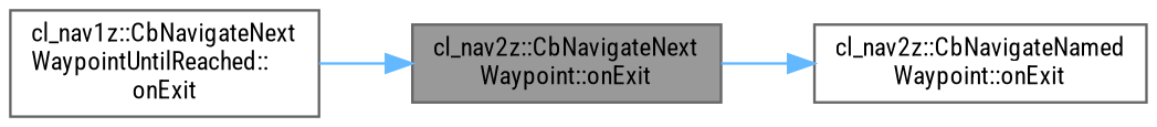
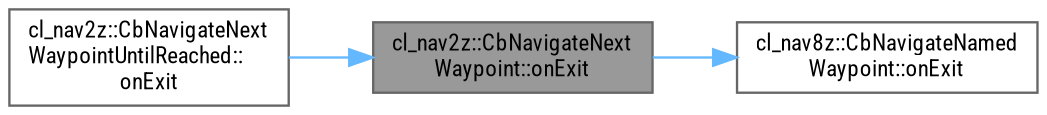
  digraph {
    fontname="Roboto Condensed"
    rankdir=RL
    node [color=grey40 fillcolor=white fontname="Roboto Condensed" fontsize=10 shape=box style=filled]
    edge [color=steelblue1 dir=back fontname="Roboto Condensed" fontsize=10 labelfontname=Helvetica labelfontsize=10 style=solid]
    n1 [color=gray40 fillcolor=grey60 fontcolor=black height=0.2 label="cl_nav2z::CbNavigateNext\lWaypoint::onExit" width=0.4]
-   n2 [height=0.2 label="cl_nav1z::CbNavigateNext\lWaypointUntilReached::\lonExit" width=0.4]
-   n3 [height=0.2 label="cl_nav2z::CbNavigateNamed\lWaypoint::onExit" width=0.4]
+   n2 [height=0.2 label="cl_nav2z::CbNavigateNext\lWaypointUntilReached::\lonExit" width=0.4]
+   n3 [height=0.2 label="cl_nav8z::CbNavigateNamed\lWaypoint::onExit" width=0.4]
    n1 -> n2
    n3 -> n1
  }
